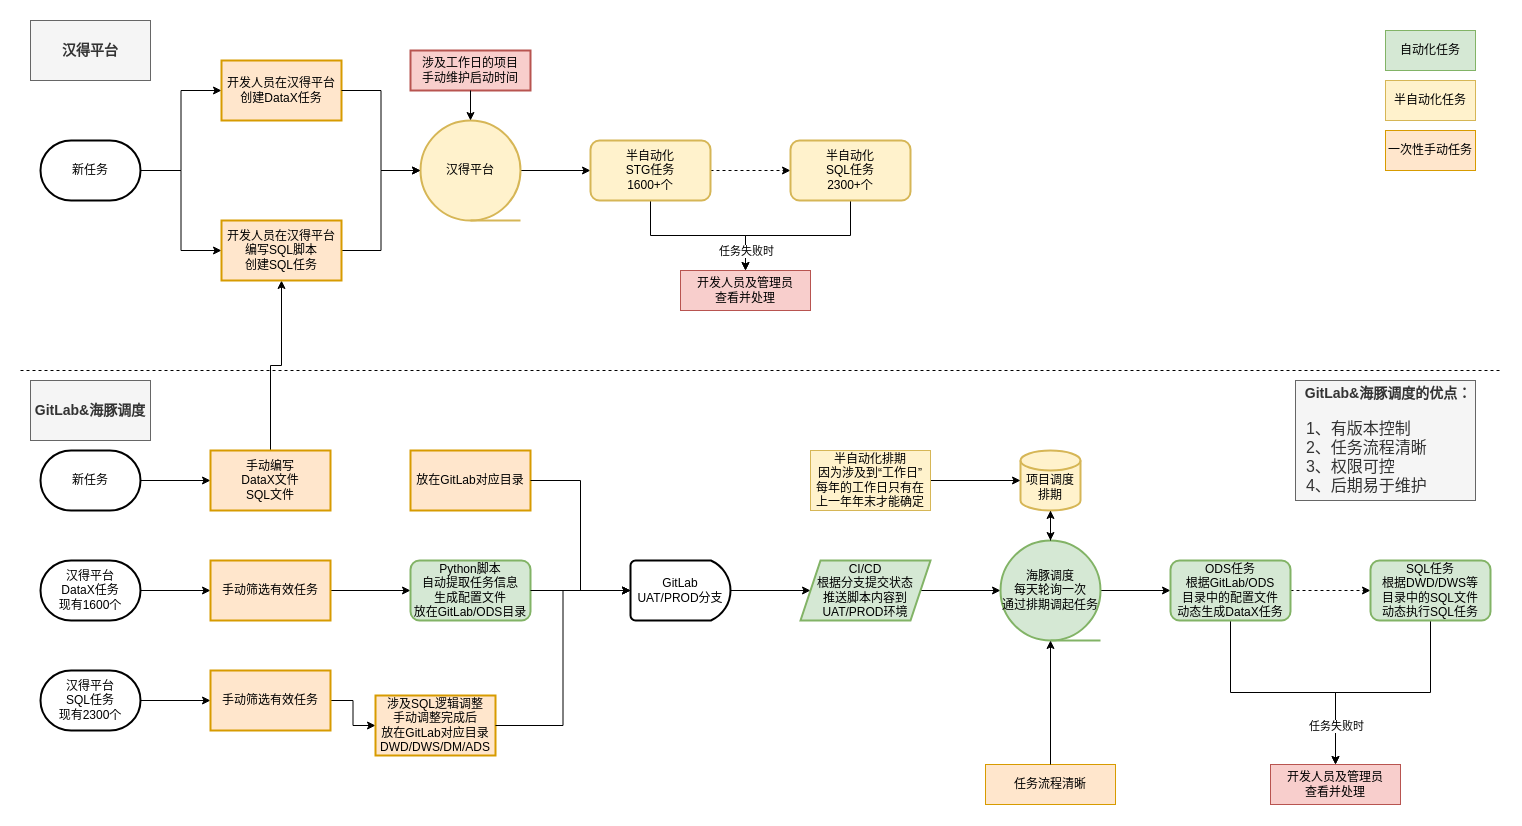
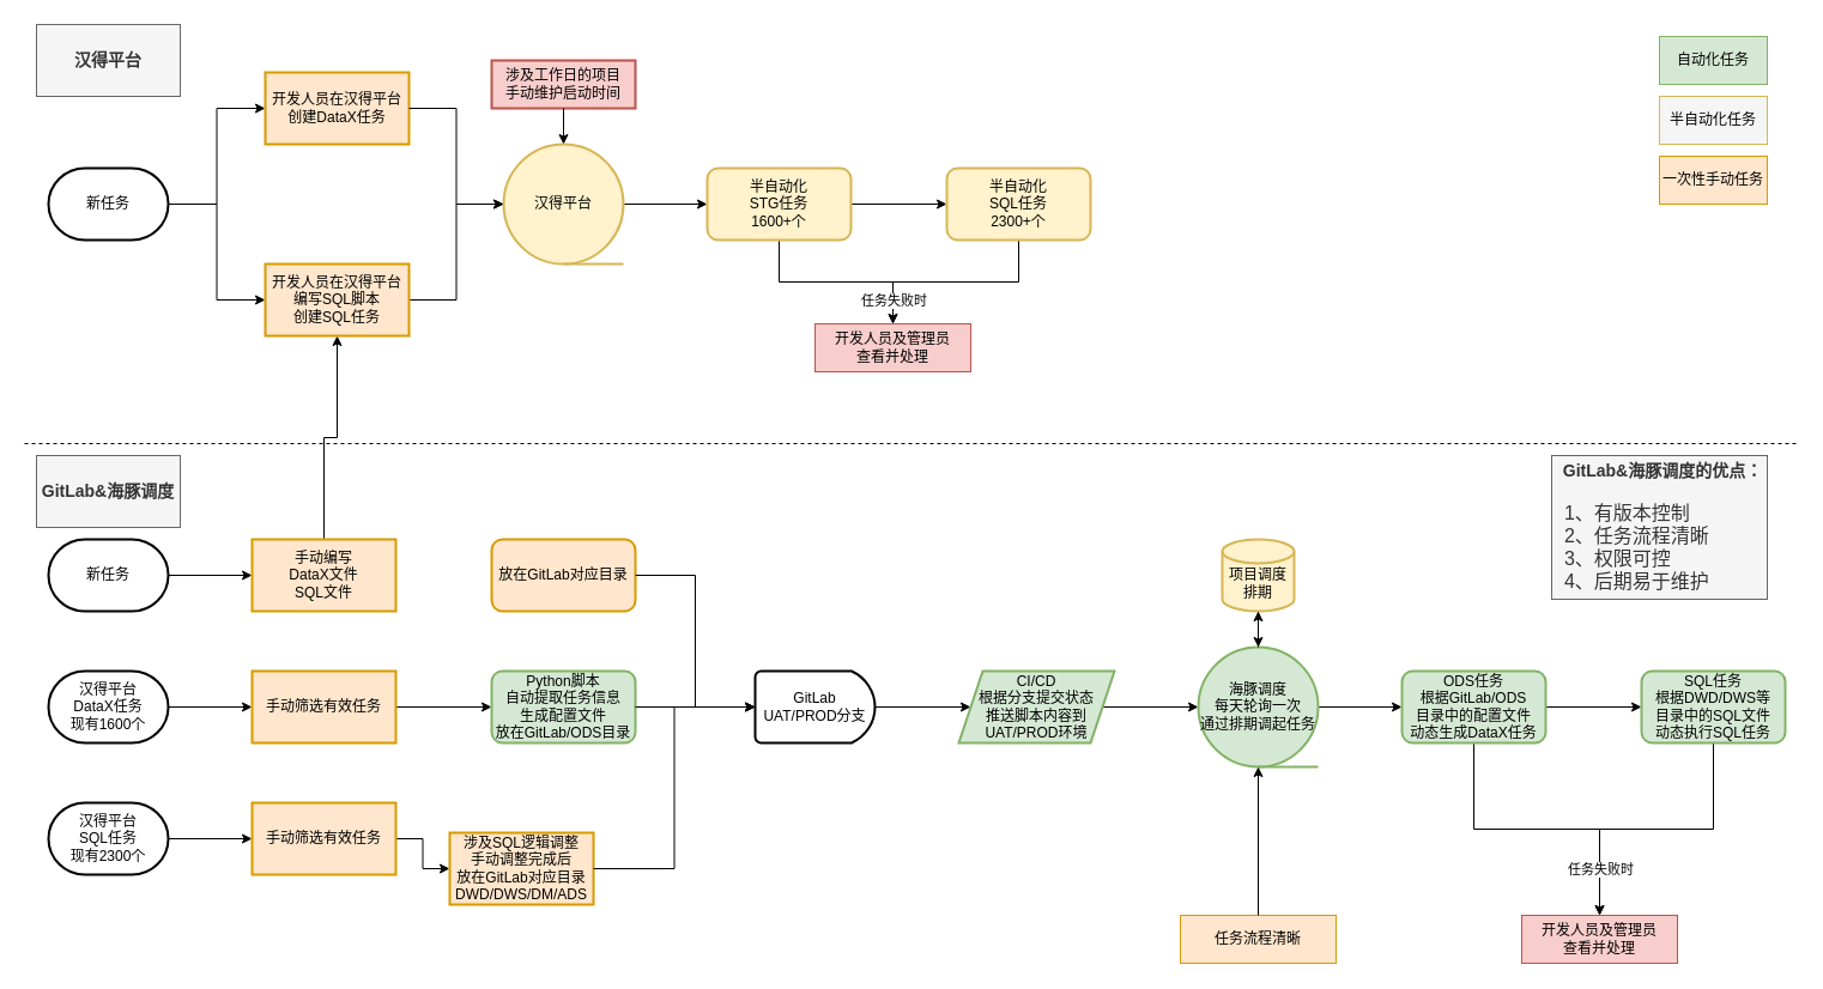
  <mxCell id="0" />
  <mxCell id="1" parent="0" />
  <mxCell id="2" value="" style="edgeStyle=orthogonalEdgeStyle;rounded=0;orthogonalLoop=1;jettySize=auto;html=1;" edge="1" parent="1" source="3" target="5"><mxGeometry relative="1" as="geometry" /></mxCell>
  <mxCell id="3" value="汉得平台&lt;br&gt;DataX任务&lt;br&gt;现有1600个" style="strokeWidth=2;html=1;shape=mxgraph.flowchart.terminator;whiteSpace=wrap;" vertex="1" parent="1"><mxGeometry x="40" y="560" width="100" height="60" as="geometry" /></mxCell>
  <mxCell id="4" value="" style="edgeStyle=orthogonalEdgeStyle;rounded=0;orthogonalLoop=1;jettySize=auto;html=1;" edge="1" parent="1" source="5" target="6"><mxGeometry relative="1" as="geometry" /></mxCell>
  <mxCell id="5" value="手动筛选有效任务" style="whiteSpace=wrap;html=1;strokeWidth=2;fillColor=#ffe6cc;strokeColor=#d79b00;" vertex="1" parent="1"><mxGeometry x="210" y="560" width="120" height="60" as="geometry" /></mxCell>
  <mxCell id="6" value="Python脚本&lt;br&gt;自动提取任务信息&lt;br&gt;生成配置文件&lt;br&gt;放在GitLab/ODS目录" style="rounded=1;whiteSpace=wrap;html=1;strokeWidth=2;fillColor=#d5e8d4;strokeColor=#82b366;" vertex="1" parent="1"><mxGeometry x="410" y="560" width="120" height="60" as="geometry" /></mxCell>
  <mxCell id="7" value="" style="edgeStyle=orthogonalEdgeStyle;rounded=0;orthogonalLoop=1;jettySize=auto;html=1;" edge="1" parent="1" source="8" target="10"><mxGeometry relative="1" as="geometry" /></mxCell>
  <mxCell id="8" value="汉得平台&lt;br&gt;SQL任务&lt;br&gt;现有2300个" style="strokeWidth=2;html=1;shape=mxgraph.flowchart.terminator;whiteSpace=wrap;" vertex="1" parent="1"><mxGeometry x="40" y="670" width="100" height="60" as="geometry" /></mxCell>
  <mxCell id="9" value="" style="edgeStyle=orthogonalEdgeStyle;rounded=0;orthogonalLoop=1;jettySize=auto;html=1;" edge="1" parent="1" source="10" target="11"><mxGeometry relative="1" as="geometry" /></mxCell>
  <mxCell id="10" value="手动筛选有效任务" style="whiteSpace=wrap;html=1;strokeWidth=2;fillColor=#ffe6cc;strokeColor=#d79b00;" vertex="1" parent="1"><mxGeometry x="210" y="670" width="120" height="60" as="geometry" /></mxCell>
  <mxCell id="11" value="涉及SQL逻辑调整&lt;br&gt;手动调整完成后&lt;br&gt;放在GitLab对应目录&lt;br&gt;DWD/DWS/DM/ADS" style="whiteSpace=wrap;html=1;fillColor=#ffe6cc;strokeColor=#d79b00;strokeWidth=2;" vertex="1" parent="1"><mxGeometry x="375" y="695" width="120" height="60" as="geometry" /></mxCell>
  <mxCell id="12" value="" style="edgeStyle=orthogonalEdgeStyle;rounded=0;orthogonalLoop=1;jettySize=auto;html=1;" edge="1" parent="1" source="13" target="15"><mxGeometry relative="1" as="geometry" /></mxCell>
  <mxCell id="13" value="新任务" style="strokeWidth=2;html=1;shape=mxgraph.flowchart.terminator;whiteSpace=wrap;" vertex="1" parent="1"><mxGeometry x="40" y="450" width="100" height="60" as="geometry" /></mxCell>
  <mxCell id="14" value="" style="edgeStyle=orthogonalEdgeStyle;rounded=0;orthogonalLoop=1;jettySize=auto;html=1;" edge="1" parent="1" source="15" target="46"><mxGeometry relative="1" as="geometry" /></mxCell>
  <mxCell id="15" value="手动编写&lt;br&gt;DataX文件&lt;br&gt;SQL文件" style="whiteSpace=wrap;html=1;strokeWidth=2;fillColor=#ffe6cc;strokeColor=#d79b00;" vertex="1" parent="1"><mxGeometry x="210" y="450" width="120" height="60" as="geometry" /></mxCell>
- <mxCell id="16" value="放在GitLab对应目录" style="whiteSpace=wrap;html=1;fillColor=#ffe6cc;strokeColor=#d79b00;strokeWidth=2;" vertex="1" parent="1"><mxGeometry x="410" y="450" width="120" height="60" as="geometry" /></mxCell>
+ <mxCell id="16" value="放在GitLab对应目录" style="whiteSpace=wrap;html=1;fillColor=#ffe6cc;strokeColor=#d79b00;strokeWidth=2;rounded=1;" vertex="1" parent="1"><mxGeometry x="410" y="450" width="120" height="60" as="geometry" /></mxCell>
  <mxCell id="17" value="" style="edgeStyle=orthogonalEdgeStyle;rounded=0;orthogonalLoop=1;jettySize=auto;html=1;" edge="1" parent="1" source="18" target="23"><mxGeometry relative="1" as="geometry" /></mxCell>
  <mxCell id="18" value="GitLab&lt;br&gt;UAT/PROD分支" style="strokeWidth=2;html=1;shape=mxgraph.flowchart.delay;whiteSpace=wrap;" vertex="1" parent="1"><mxGeometry x="630" y="560" width="100" height="60" as="geometry" /></mxCell>
  <mxCell id="19" style="edgeStyle=orthogonalEdgeStyle;rounded=0;orthogonalLoop=1;jettySize=auto;html=1;entryX=0;entryY=0.5;entryDx=0;entryDy=0;entryPerimeter=0;" edge="1" parent="1" source="16" target="18"><mxGeometry relative="1" as="geometry" /></mxCell>
  <mxCell id="20" style="edgeStyle=orthogonalEdgeStyle;rounded=0;orthogonalLoop=1;jettySize=auto;html=1;entryX=0;entryY=0.5;entryDx=0;entryDy=0;entryPerimeter=0;" edge="1" parent="1" source="11" target="18"><mxGeometry relative="1" as="geometry" /></mxCell>
  <mxCell id="21" style="edgeStyle=orthogonalEdgeStyle;rounded=0;orthogonalLoop=1;jettySize=auto;html=1;entryX=0;entryY=0.5;entryDx=0;entryDy=0;entryPerimeter=0;" edge="1" parent="1" source="6" target="18"><mxGeometry relative="1" as="geometry" /></mxCell>
  <mxCell id="22" style="edgeStyle=orthogonalEdgeStyle;rounded=0;orthogonalLoop=1;jettySize=auto;html=1;" edge="1" parent="1" source="23" target="25"><mxGeometry relative="1" as="geometry" /></mxCell>
  <mxCell id="23" value="CI/CD&lt;br style=&quot;border-color: var(--border-color);&quot;&gt;根据分支提交状态&lt;br&gt;推送脚本内容到&lt;br&gt;UAT/PROD环境" style="shape=parallelogram;perimeter=parallelogramPerimeter;whiteSpace=wrap;html=1;fixedSize=1;strokeWidth=2;fillColor=#d5e8d4;strokeColor=#82b366;" vertex="1" parent="1"><mxGeometry x="800" y="560" width="130" height="60" as="geometry" /></mxCell>
  <mxCell id="24" value="" style="edgeStyle=orthogonalEdgeStyle;rounded=0;orthogonalLoop=1;jettySize=auto;html=1;" edge="1" parent="1" source="25" target="35"><mxGeometry relative="1" as="geometry" /></mxCell>
  <mxCell id="25" value="海豚调度&lt;br&gt;每天轮询一次&lt;br&gt;通过排期调起任务" style="strokeWidth=2;html=1;shape=mxgraph.flowchart.sequential_data;whiteSpace=wrap;fillColor=#d5e8d4;strokeColor=#82b366;" vertex="1" parent="1"><mxGeometry x="1000" y="540" width="100" height="100" as="geometry" /></mxCell>
  <mxCell id="26" style="edgeStyle=orthogonalEdgeStyle;rounded=0;orthogonalLoop=1;jettySize=auto;html=1;" edge="1" parent="1" source="27" target="25"><mxGeometry relative="1" as="geometry" /></mxCell>
  <mxCell id="27" value="&lt;br&gt;项目调度排期" style="strokeWidth=2;html=1;shape=mxgraph.flowchart.database;whiteSpace=wrap;fillColor=#fff2cc;strokeColor=#d6b656;" vertex="1" parent="1"><mxGeometry x="1020" y="450" width="60" height="60" as="geometry" /></mxCell>
  <mxCell id="28" style="edgeStyle=orthogonalEdgeStyle;rounded=0;orthogonalLoop=1;jettySize=auto;html=1;entryX=0.5;entryY=1;entryDx=0;entryDy=0;entryPerimeter=0;" edge="1" parent="1" source="25" target="27"><mxGeometry relative="1" as="geometry" /></mxCell>
- <mxCell id="29" style="edgeStyle=orthogonalEdgeStyle;rounded=0;orthogonalLoop=1;jettySize=auto;html=1;" edge="1" parent="1" source="30" target="27"><mxGeometry relative="1" as="geometry" /></mxCell>
- <mxCell id="30" value="半自动化排期&lt;br&gt;因为涉及到“工作日”&lt;br&gt;每年的工作日只有在上一年年末才能确定" style="rounded=0;whiteSpace=wrap;html=1;fillColor=#fff2cc;strokeColor=#d6b656;" vertex="1" parent="1"><mxGeometry x="810" y="450" width="120" height="60" as="geometry" /></mxCell>
  <mxCell id="31" value="任务流程清晰" style="rounded=0;whiteSpace=wrap;html=1;fillColor=#ffe6cc;strokeColor=#d79b00;" vertex="1" parent="1"><mxGeometry x="985" y="764" width="130" height="40" as="geometry" /></mxCell>
  <mxCell id="32" style="edgeStyle=orthogonalEdgeStyle;rounded=0;orthogonalLoop=1;jettySize=auto;html=1;exitX=0.5;exitY=0;exitDx=0;exitDy=0;entryX=0.5;entryY=1;entryDx=0;entryDy=0;entryPerimeter=0;" edge="1" parent="1" source="31" target="25"><mxGeometry relative="1" as="geometry"><mxPoint x="1049.5" y="810" as="sourcePoint" /><mxPoint x="1050" y="680" as="targetPoint" /></mxGeometry></mxCell>
- <mxCell id="33" value="" style="edgeStyle=orthogonalEdgeStyle;rounded=0;orthogonalLoop=1;jettySize=auto;html=1;dashed=1;" edge="1" parent="1" source="35" target="38"><mxGeometry relative="1" as="geometry" /></mxCell>
+ <mxCell id="33" value="" style="edgeStyle=orthogonalEdgeStyle;rounded=0;orthogonalLoop=1;jettySize=auto;html=1;" edge="1" parent="1" source="35" target="38"><mxGeometry relative="1" as="geometry" /></mxCell>
  <mxCell id="34" style="edgeStyle=orthogonalEdgeStyle;rounded=0;orthogonalLoop=1;jettySize=auto;html=1;entryX=0.5;entryY=0;entryDx=0;entryDy=0;" edge="1" parent="1" source="35" target="39"><mxGeometry relative="1" as="geometry" /></mxCell>
  <mxCell id="35" value="ODS任务&lt;br&gt;根据GitLab/ODS&lt;br&gt;目录中的配置文件&lt;br&gt;动态生成DataX任务" style="rounded=1;whiteSpace=wrap;html=1;fillColor=#d5e8d4;strokeColor=#82b366;strokeWidth=2;" vertex="1" parent="1"><mxGeometry x="1170" y="560" width="120" height="60" as="geometry" /></mxCell>
  <mxCell id="36" style="edgeStyle=orthogonalEdgeStyle;rounded=0;orthogonalLoop=1;jettySize=auto;html=1;entryX=0.5;entryY=0;entryDx=0;entryDy=0;" edge="1" parent="1" source="38" target="39"><mxGeometry relative="1" as="geometry" /></mxCell>
  <mxCell id="37" value="任务失败时" style="edgeLabel;html=1;align=center;verticalAlign=middle;resizable=0;points=[];" vertex="1" connectable="0" parent="36"><mxGeometry x="0.632" y="-1" relative="1" as="geometry"><mxPoint x="1" y="5" as="offset" /></mxGeometry></mxCell>
  <mxCell id="38" value="SQL任务&lt;br&gt;根据DWD/DWS等&lt;br&gt;目录中的SQL文件&lt;br&gt;动态执行SQL任务" style="whiteSpace=wrap;html=1;fillColor=#d5e8d4;strokeColor=#82b366;rounded=1;strokeWidth=2;" vertex="1" parent="1"><mxGeometry x="1370" y="560" width="120" height="60" as="geometry" /></mxCell>
  <mxCell id="39" value="开发人员及管理员&lt;br&gt;查看并处理" style="rounded=0;whiteSpace=wrap;html=1;fillColor=#f8cecc;strokeColor=#b85450;" vertex="1" parent="1"><mxGeometry x="1270" y="764" width="130" height="40" as="geometry" /></mxCell>
  <mxCell id="40" value="" style="endArrow=none;dashed=1;html=1;rounded=0;" edge="1" parent="1"><mxGeometry width="50" height="50" relative="1" as="geometry"><mxPoint y="370" as="sourcePoint" x="20" /><mxPoint x="1500" y="370" as="targetPoint" /></mxGeometry></mxCell>
  <mxCell id="41" style="edgeStyle=orthogonalEdgeStyle;rounded=0;orthogonalLoop=1;jettySize=auto;html=1;entryX=0;entryY=0.5;entryDx=0;entryDy=0;" edge="1" parent="1" source="43" target="44"><mxGeometry relative="1" as="geometry" /></mxCell>
  <mxCell id="42" style="edgeStyle=orthogonalEdgeStyle;rounded=0;orthogonalLoop=1;jettySize=auto;html=1;entryX=0;entryY=0.5;entryDx=0;entryDy=0;" edge="1" parent="1" source="43" target="46"><mxGeometry relative="1" as="geometry" /></mxCell>
  <mxCell id="43" value="新任务" style="strokeWidth=2;html=1;shape=mxgraph.flowchart.terminator;whiteSpace=wrap;" vertex="1" parent="1"><mxGeometry x="40" y="140" width="100" height="60" as="geometry" /></mxCell>
  <mxCell id="44" value="开发人员在汉得平台&lt;br&gt;创建DataX任务" style="whiteSpace=wrap;html=1;strokeWidth=2;fillColor=#ffe6cc;strokeColor=#d79b00;" vertex="1" parent="1"><mxGeometry x="221" y="60" width="120" height="60" as="geometry" /></mxCell>
  <mxCell id="45" value="" style="edgeStyle=orthogonalEdgeStyle;rounded=0;orthogonalLoop=1;jettySize=auto;html=1;entryX=0;entryY=0.5;entryDx=0;entryDy=0;entryPerimeter=0;" edge="1" parent="1" source="46" target="48"><mxGeometry relative="1" as="geometry"><mxPoint x="580" y="170" as="targetPoint" /></mxGeometry></mxCell>
  <mxCell id="46" value="开发人员在汉得平台&lt;br&gt;编写SQL脚本&lt;br&gt;创建SQL任务" style="whiteSpace=wrap;html=1;strokeWidth=2;fillColor=#ffe6cc;strokeColor=#d79b00;" vertex="1" parent="1"><mxGeometry x="221" y="220" width="120" height="60" as="geometry" /></mxCell>
  <mxCell id="47" value="" style="edgeStyle=orthogonalEdgeStyle;rounded=0;orthogonalLoop=1;jettySize=auto;html=1;" edge="1" parent="1" source="48" target="53"><mxGeometry relative="1" as="geometry" /></mxCell>
  <mxCell id="48" value="汉得平台" style="strokeWidth=2;html=1;shape=mxgraph.flowchart.sequential_data;whiteSpace=wrap;fillColor=#fff2cc;strokeColor=#d6b656;" vertex="1" parent="1"><mxGeometry x="420" y="120" width="100" height="100" as="geometry" /></mxCell>
  <mxCell id="49" value="涉及工作日的项目&lt;br&gt;手动维护启动时间" style="whiteSpace=wrap;html=1;strokeWidth=2;fillColor=#f8cecc;strokeColor=#b85450;" vertex="1" parent="1"><mxGeometry x="410" y="50" width="120" height="40" as="geometry" /></mxCell>
  <mxCell id="50" style="edgeStyle=orthogonalEdgeStyle;rounded=0;orthogonalLoop=1;jettySize=auto;html=1;entryX=0.5;entryY=0;entryDx=0;entryDy=0;entryPerimeter=0;" edge="1" parent="1" source="49" target="48"><mxGeometry relative="1" as="geometry" /></mxCell>
- <mxCell id="51" value="" style="edgeStyle=orthogonalEdgeStyle;rounded=0;orthogonalLoop=1;jettySize=auto;html=1;dashed=1;" edge="1" parent="1" source="53" target="56"><mxGeometry relative="1" as="geometry" /></mxCell>
+ <mxCell id="51" value="" style="edgeStyle=orthogonalEdgeStyle;rounded=0;orthogonalLoop=1;jettySize=auto;html=1;" edge="1" parent="1" source="53" target="56"><mxGeometry relative="1" as="geometry" /></mxCell>
  <mxCell id="52" style="edgeStyle=orthogonalEdgeStyle;rounded=0;orthogonalLoop=1;jettySize=auto;html=1;entryX=0.5;entryY=0;entryDx=0;entryDy=0;" edge="1" parent="1" source="53" target="57"><mxGeometry relative="1" as="geometry" /></mxCell>
  <mxCell id="53" value="半自动化&lt;br&gt;STG任务&lt;br&gt;1600+个" style="rounded=1;whiteSpace=wrap;html=1;fillColor=#fff2cc;strokeColor=#d6b656;strokeWidth=2;" vertex="1" parent="1"><mxGeometry x="590" y="140" width="120" height="60" as="geometry" /></mxCell>
  <mxCell id="54" style="edgeStyle=orthogonalEdgeStyle;rounded=0;orthogonalLoop=1;jettySize=auto;html=1;entryX=0.5;entryY=0;entryDx=0;entryDy=0;" edge="1" parent="1" source="56" target="57"><mxGeometry relative="1" as="geometry" /></mxCell>
  <mxCell id="55" value="任务失败时" style="edgeLabel;html=1;align=center;verticalAlign=middle;resizable=0;points=[];" vertex="1" connectable="0" parent="54"><mxGeometry x="0.771" y="5" relative="1" as="geometry"><mxPoint x="-5" as="offset" /></mxGeometry></mxCell>
  <mxCell id="56" value="半自动化&lt;br&gt;SQL任务&lt;br&gt;2300+个" style="whiteSpace=wrap;html=1;fillColor=#fff2cc;strokeColor=#d6b656;rounded=1;strokeWidth=2;" vertex="1" parent="1"><mxGeometry x="790" y="140" width="120" height="60" as="geometry" /></mxCell>
  <mxCell id="57" value="开发人员及管理员&lt;br style=&quot;border-color: var(--border-color);&quot;&gt;查看并处理" style="rounded=0;whiteSpace=wrap;html=1;fillColor=#f8cecc;strokeColor=#b85450;" vertex="1" parent="1"><mxGeometry x="680" y="270" width="130" height="40" as="geometry" /></mxCell>
  <mxCell id="58" style="edgeStyle=orthogonalEdgeStyle;rounded=0;orthogonalLoop=1;jettySize=auto;html=1;entryX=0;entryY=0.5;entryDx=0;entryDy=0;entryPerimeter=0;" edge="1" parent="1" source="44" target="48"><mxGeometry relative="1" as="geometry" /></mxCell>
  <mxCell id="59" value="&lt;b&gt;&lt;font style=&quot;font-size: 14px;&quot;&gt;汉得平台&lt;/font&gt;&lt;/b&gt;" style="rounded=0;whiteSpace=wrap;html=1;fillColor=#f5f5f5;fontColor=#333333;strokeColor=#666666;" vertex="1" parent="1"><mxGeometry x="30" y="20" width="120" height="60" as="geometry" /></mxCell>
  <mxCell id="60" value="" style="endArrow=none;dashed=1;html=1;rounded=0;" edge="1" parent="1"><mxGeometry width="50" height="50" relative="1" as="geometry"><mxPoint y="370" as="sourcePoint" x="20" /><mxPoint y="370" as="targetPoint" x="20" /></mxGeometry></mxCell>
  <mxCell id="61" value="&lt;b&gt;&lt;font style=&quot;font-size: 14px;&quot;&gt;GitLab&amp;amp;海豚调度&lt;/font&gt;&lt;/b&gt;" style="rounded=0;whiteSpace=wrap;html=1;fillColor=#f5f5f5;fontColor=#333333;strokeColor=#666666;" vertex="1" parent="1"><mxGeometry x="30" y="380" width="120" height="60" as="geometry" /></mxCell>
  <mxCell id="62" value="一次性手动任务" style="whiteSpace=wrap;html=1;fillColor=#ffe6cc;strokeColor=#d79b00;" vertex="1" parent="1"><mxGeometry x="1385" y="130" width="90" height="40" as="geometry" /></mxCell>
  <mxCell id="63" value="自动化任务" style="whiteSpace=wrap;html=1;fillColor=#d5e8d4;strokeColor=#82b366;" vertex="1" parent="1"><mxGeometry x="1385" y="30" width="90" height="40" as="geometry" /></mxCell>
- <mxCell id="64" value="半自动化任务" style="whiteSpace=wrap;html=1;fillColor=#fff2cc;strokeColor=#d6b656;" vertex="1" parent="1"><mxGeometry x="1385" y="80" width="90" height="40" as="geometry" /></mxCell>
+ <mxCell id="64" value="半自动化任务" style="whiteSpace=wrap;html=1;fillColor=#f5f5f5;strokeColor=#d6b656;" vertex="1" parent="1"><mxGeometry x="1385" y="80" width="90" height="40" as="geometry" /></mxCell>
  <mxCell id="65" value="&lt;div&gt;&lt;b&gt;&lt;font style=&quot;font-size: 14px;&quot;&gt;&amp;nbsp; GitLab&amp;amp;海豚调度的优点：&lt;/font&gt;&lt;/b&gt;&lt;/div&gt;&lt;div&gt;&lt;b&gt;&lt;font style=&quot;font-size: 14px;&quot;&gt;&lt;br&gt;&lt;/font&gt;&lt;/b&gt;&lt;/div&gt;&lt;div&gt;&lt;span style=&quot;font-size: medium; background-color: initial;&quot;&gt;&amp;nbsp; 1、有版本控制&lt;/span&gt;&lt;br&gt;&lt;/div&gt;&lt;div&gt;&lt;font size=&quot;3&quot;&gt;&amp;nbsp; 2、任务流程清晰&lt;/font&gt;&lt;/div&gt;&lt;div&gt;&lt;font size=&quot;3&quot;&gt;&amp;nbsp; 3、权限可控&lt;/font&gt;&lt;/div&gt;&lt;div&gt;&lt;font size=&quot;3&quot;&gt;&amp;nbsp; 4、后期易于维护&lt;/font&gt;&lt;/div&gt;" style="rounded=0;whiteSpace=wrap;html=1;align=left;fillColor=#f5f5f5;fontColor=#333333;strokeColor=#666666;" vertex="1" parent="1"><mxGeometry x="1295" y="380" width="180" height="120" as="geometry" /></mxCell>
